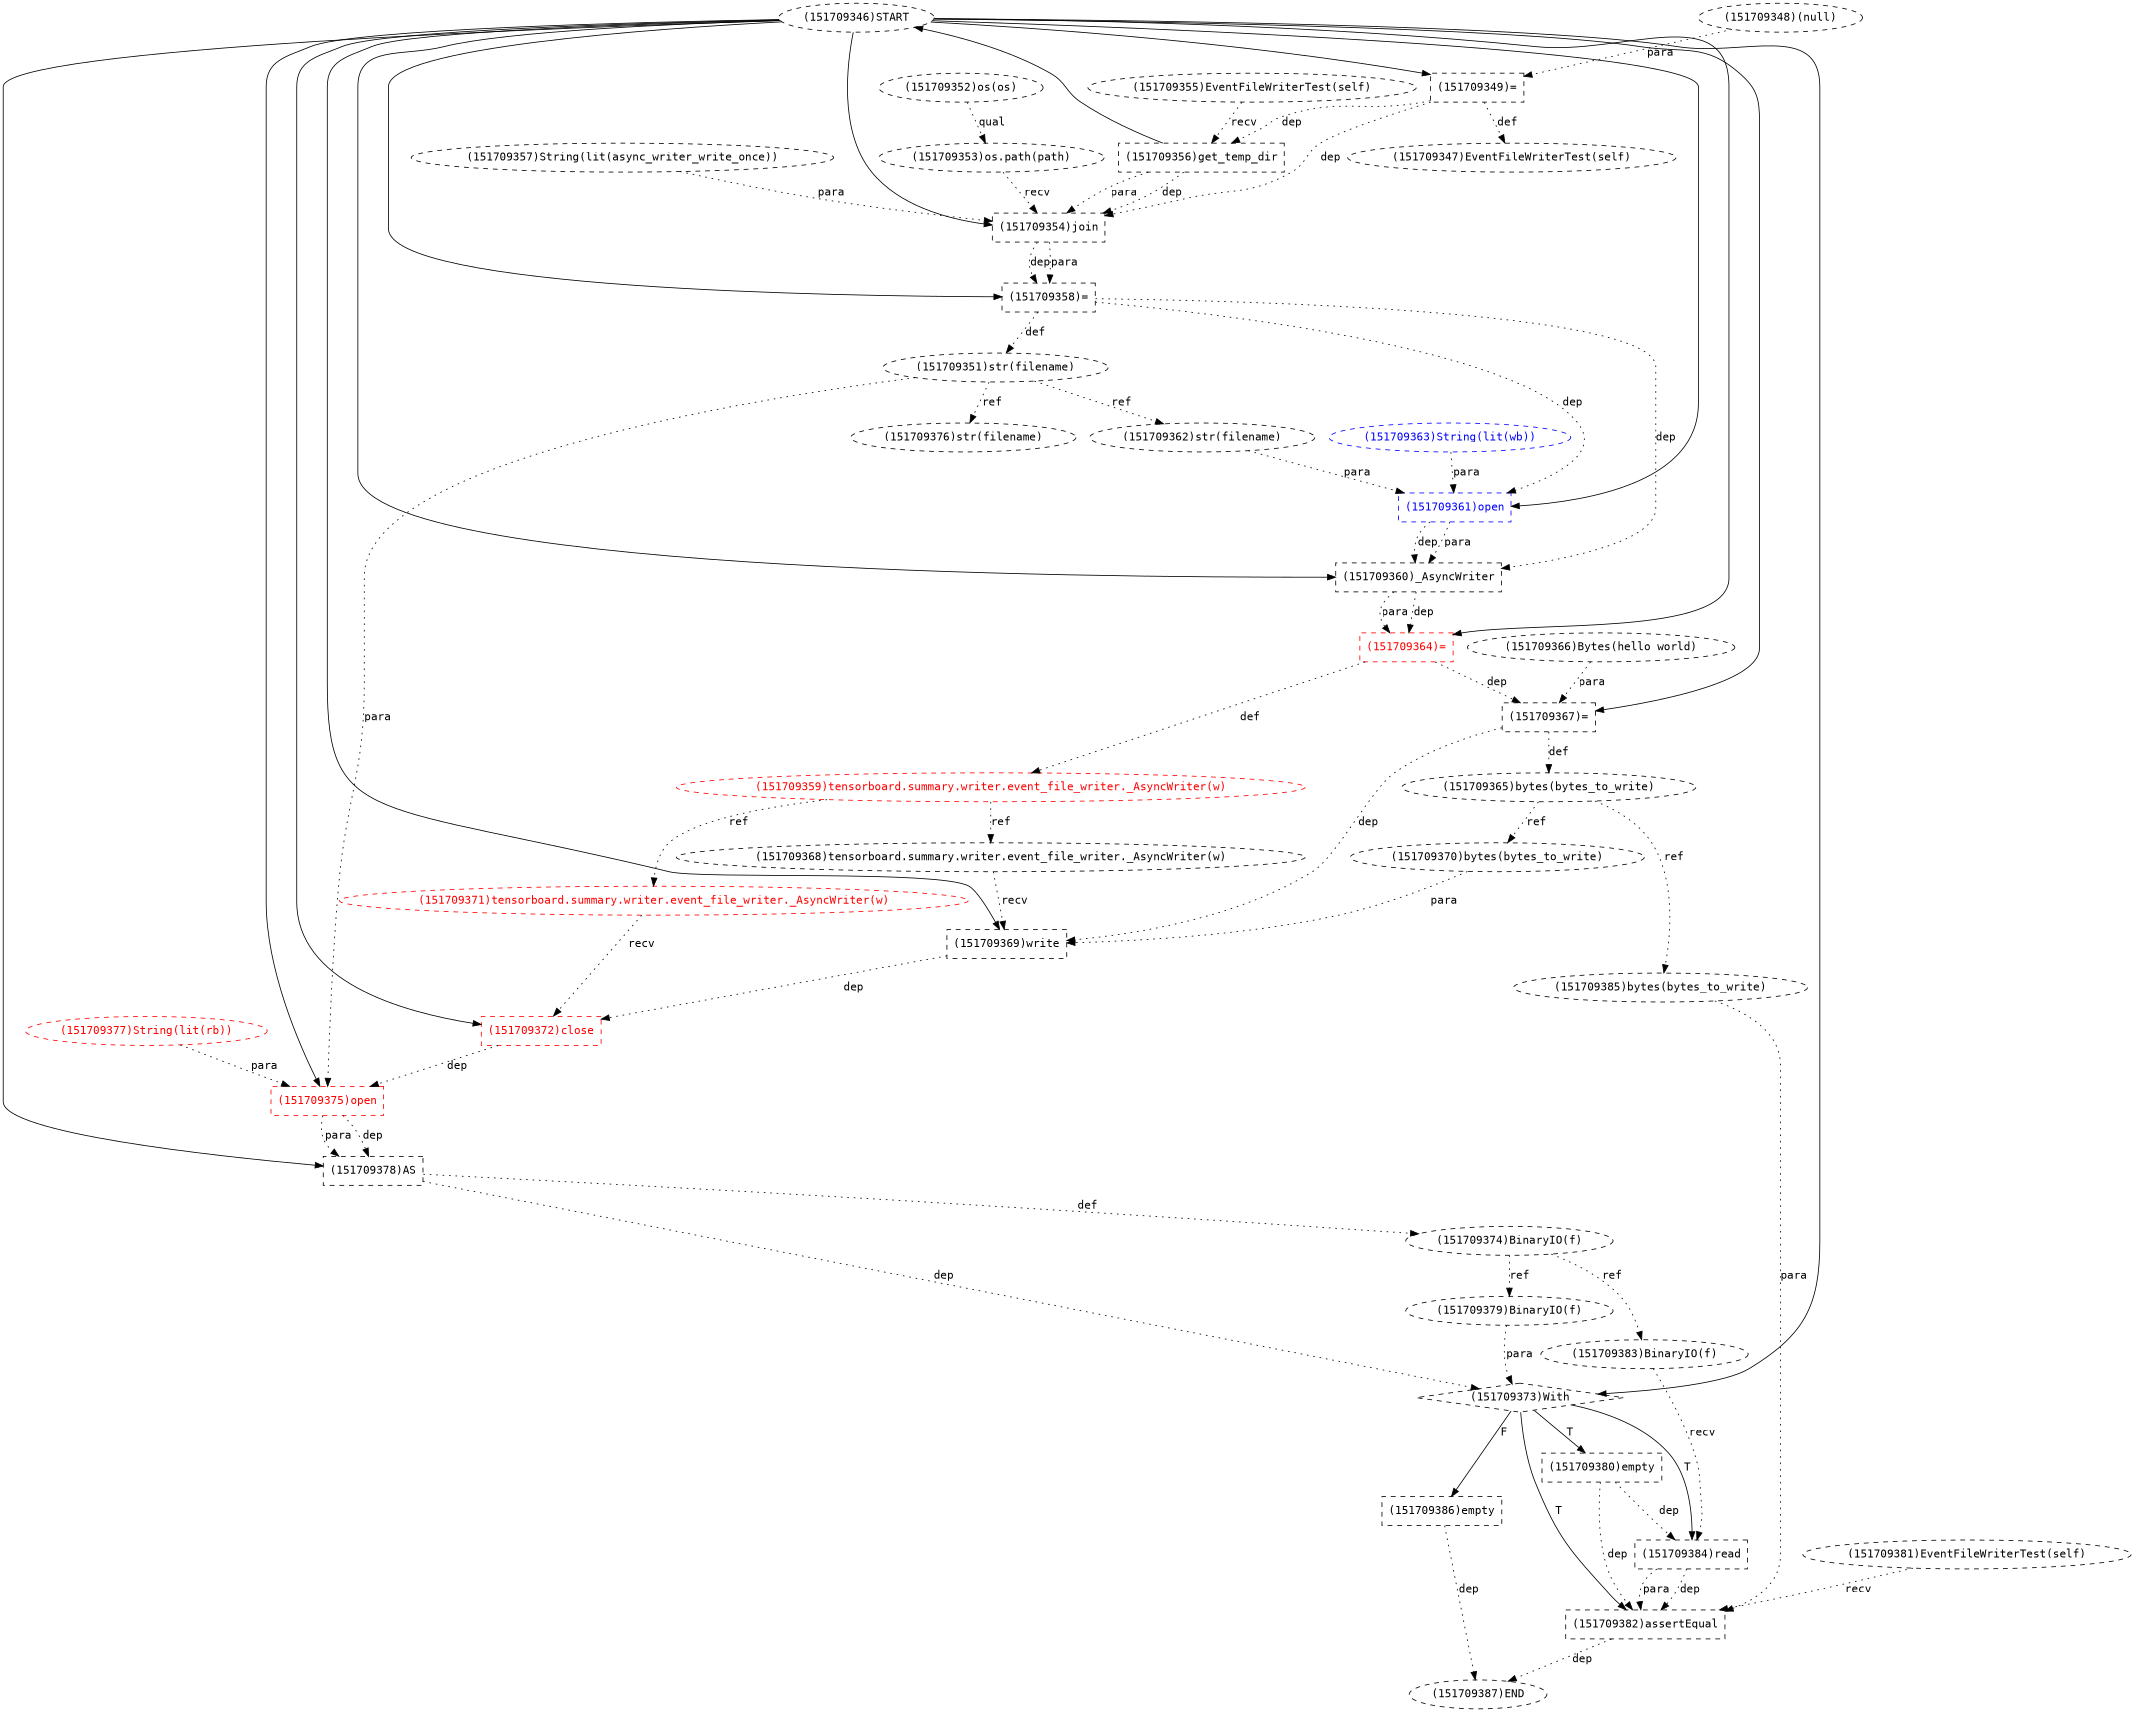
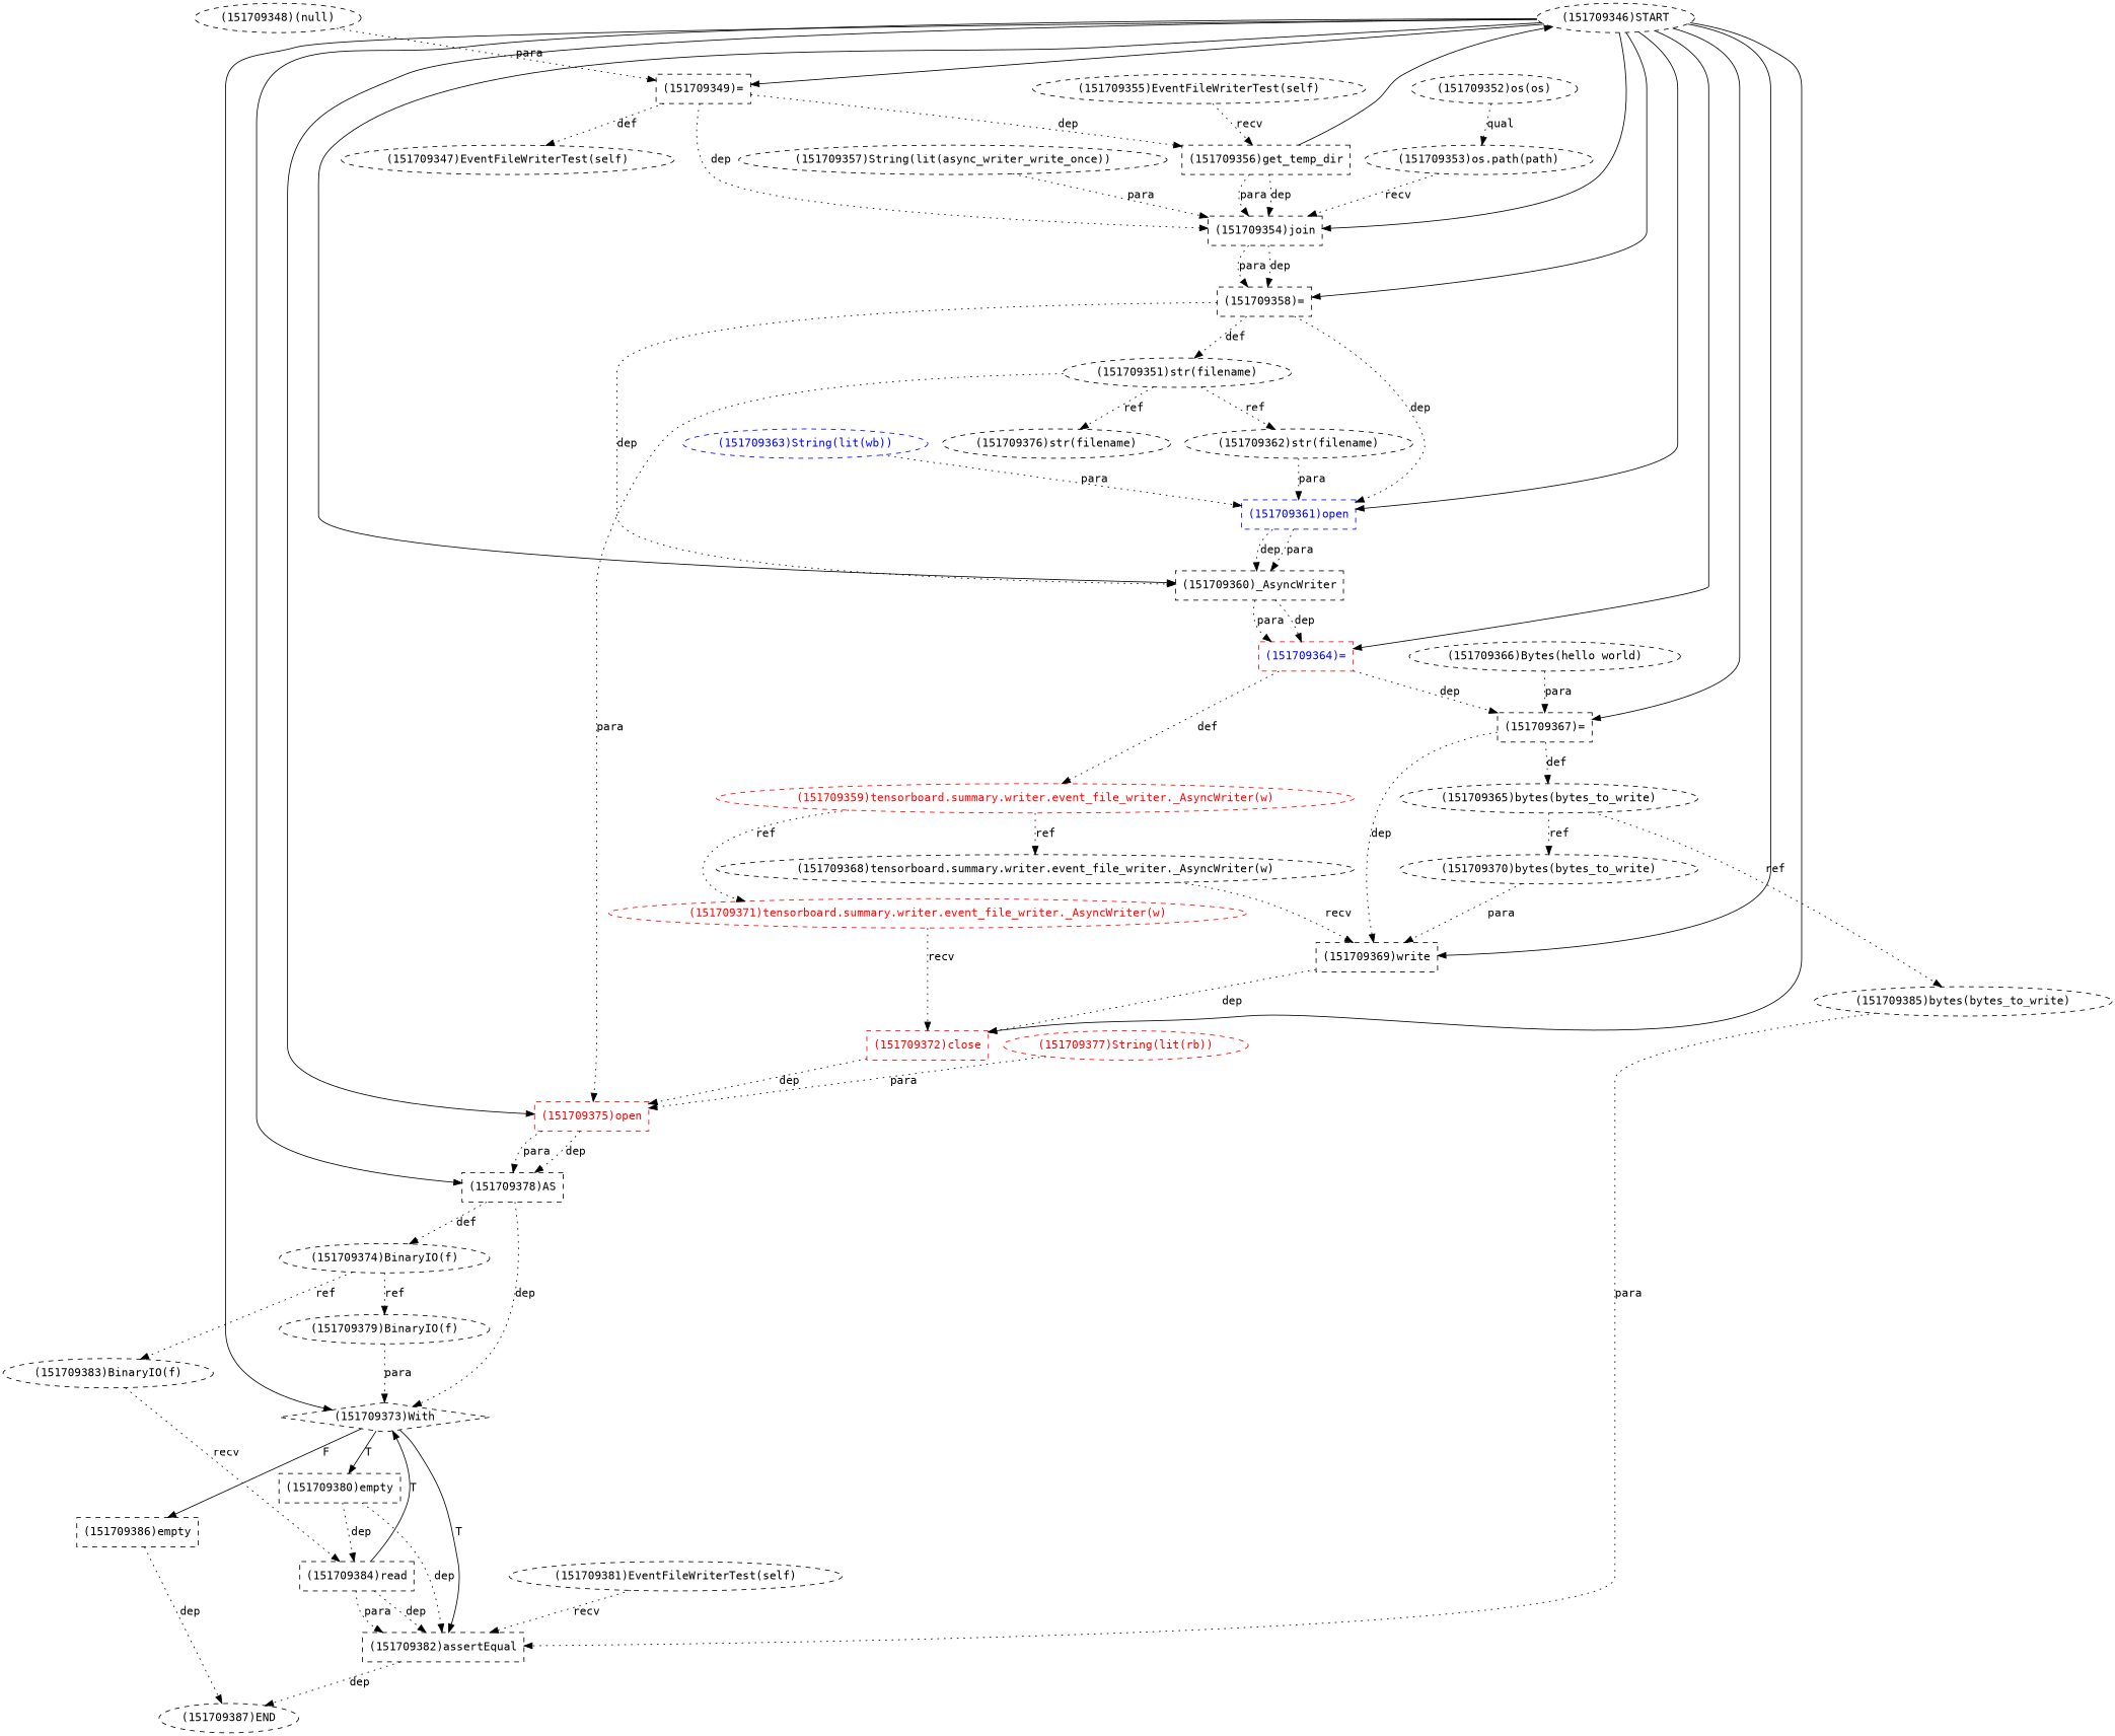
  digraph {
    fontname="DejaVu Sans Mono"
    node [fontname="DejaVu Sans Mono" shape=ellipse style=dashed]
    edge [fontname="DejaVu Sans Mono" style=dotted]
    n1 [label="(151709381)EventFileWriterTest(self)"]
    n2 [label="(151709382)assertEqual" shape=box]
    n3 [label="(151709387)END" shape=""]
    n4 [label="(151709358)=" shape=box]
    n5 [label="(151709360)_AsyncWriter" shape=box]
    n6 [color=blue fontcolor=blue label="(151709361)open" shape=box]
    n7 [label="(151709351)str(filename)"]
-   n8 [color=red fontcolor=red label="(151709364)=" shape=box]
+   n8 [color=red fontcolor=blue label="(151709364)=" shape=box]
    n9 [label="(151709362)str(filename)"]
    n10 [label="(151709376)str(filename)"]
    n11 [color=red fontcolor=red label="(151709375)open" shape=box]
    n12 [label="(151709386)empty" shape=box]
    n13 [label="(151709367)=" shape=box]
    n14 [color=red fontcolor=red label="(151709359)tensorboard.summary.writer.event_file_writer._AsyncWriter(w)"]
    n15 [color=red fontcolor=red label="(151709371)tensorboard.summary.writer.event_file_writer._AsyncWriter(w)"]
    n16 [color=red fontcolor=red label="(151709372)close" shape=box]
    n17 [label="(151709352)os(os)"]
    n18 [label="(151709353)os.path(path)"]
    n19 [label="(151709354)join" shape=box]
    n20 [label="(151709383)BinaryIO(f)"]
    n21 [label="(151709384)read" shape=box]
    n22 [label="(151709356)get_temp_dir" shape=box]
    n23 [label="(151709346)START" shape=""]
    n24 [label="(151709380)empty" shape=box]
    n25 [label="(151709348)(null)"]
    n26 [label="(151709349)=" shape=box]
    n27 [label="(151709347)EventFileWriterTest(self)"]
    n28 [label="(151709379)BinaryIO(f)"]
    n29 [label="(151709373)With" shape=diamond]
    n30 [label="(151709370)bytes(bytes_to_write)"]
    n31 [label="(151709369)write" shape=box]
    n32 [label="(151709378)AS" shape=box]
    n33 [label="(151709374)BinaryIO(f)"]
    n34 [label="(151709357)String(lit(async_writer_write_once))"]
    n35 [label="(151709365)bytes(bytes_to_write)"]
    n36 [label="(151709385)bytes(bytes_to_write)"]
    n37 [label="(151709368)tensorboard.summary.writer.event_file_writer._AsyncWriter(w)"]
    n38 [color=blue fontcolor=blue label="(151709363)String(lit(wb))"]
    n39 [label="(151709366)Bytes(hello world)"]
    n40 [label="(151709355)EventFileWriterTest(self)"]
    n41 [color=red fontcolor=red label="(151709377)String(lit(rb))"]
    n1 -> n2 [label=recv]
    n2 -> n3 [label=dep]
    n4 -> n5 [label=dep]
    n4 -> n6 [label=dep]
    n4 -> n7 [label=def]
    n5 -> n8 [label=dep]
    n5 -> n8 [label=para]
    n6 -> n5 [label=dep]
    n6 -> n5 [label=para]
    n7 -> n9 [label=ref]
    n7 -> n10 [label=ref]
    n7 -> n11 [label=para]
    n8 -> n13 [label=dep]
    n8 -> n14 [label=def]
    n9 -> n6 [label=para]
    n11 -> n32 [label=dep]
    n11 -> n32 [label=para]
    n12 -> n3 [label=dep]
    n13 -> n31 [label=dep]
    n13 -> n35 [label=def]
    n14 -> n15 [label=ref]
    n14 -> n37 [label=ref]
    n15 -> n16 [label=recv]
    n16 -> n11 [label=dep]
    n17 -> n18 [label=qual]
    n18 -> n19 [label=recv]
    n19 -> n4 [label=dep]
    n19 -> n4 [label=para]
    n20 -> n21 [label=recv]
    n21 -> n2 [label=dep]
    n21 -> n2 [label=para]
    n22 -> n19 [label=dep]
    n22 -> n19 [label=para]
    n22 -> n23 [style=solid]
    n23 -> n4 [style=solid]
    n23 -> n5 [style=solid]
    n23 -> n6 [style=solid]
    n23 -> n8 [style=solid]
    n23 -> n11 [style=solid]
    n23 -> n13 [style=solid]
    n23 -> n16 [style=solid]
    n23 -> n19 [style=solid]
    n23 -> n26 [style=solid]
    n23 -> n29 [style=solid]
    n23 -> n31 [style=solid]
    n23 -> n32 [style=solid]
    n24 -> n2 [label=dep]
    n24 -> n21 [label=dep]
    n25 -> n26 [label=para]
    n26 -> n19 [label=dep]
    n26 -> n22 [label=dep]
    n26 -> n27 [label=def]
    n28 -> n29 [label=para]
    n29 -> n2 [label=T style=""]
    n29 -> n12 [label=F style=""]
-   n29 -> n21 [label=T style=""]
+   n21 -> n29 [label=T style=""]
    n29 -> n24 [label=T style=""]
    n30 -> n31 [label=para]
    n31 -> n16 [label=dep]
    n32 -> n29 [label=dep]
    n32 -> n33 [label=def]
    n33 -> n20 [label=ref]
    n33 -> n28 [label=ref]
    n34 -> n19 [label=para]
    n35 -> n30 [label=ref]
    n35 -> n36 [label=ref]
    n36 -> n2 [label=para]
    n37 -> n31 [label=recv]
    n38 -> n6 [label=para]
    n39 -> n13 [label=para]
    n40 -> n22 [label=recv]
    n41 -> n11 [label=para]
  }
